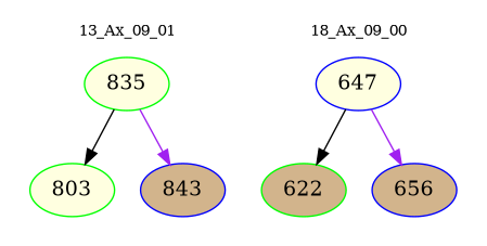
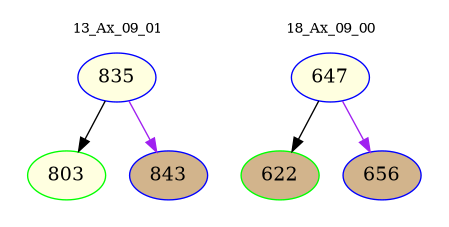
  digraph {
    node [color=blue fillcolor=lightyellow style=filled]
    edge [color=black]
-   n1 [color=green label=835]
+   n1 [label=835]
    n2 [color=green label=803]
    n3 [fillcolor=tan label=843]
    n4 [label=647]
    n5 [color=green fillcolor=tan label=622]
    n6 [fillcolor=tan label=656]
    subgraph cluster_1 {
      color=white
      fontsize=10
      label="13_Ax_09_01"
      n1
      n2
      n3
    }
    subgraph cluster_2 {
      color=white
      fontsize=10
      label="18_Ax_09_00"
      n4
      n5
      n6
    }
    n1 -> n2
    n1 -> n3 [color=purple]
    n4 -> n5
    n4 -> n6 [color=purple]
  }
